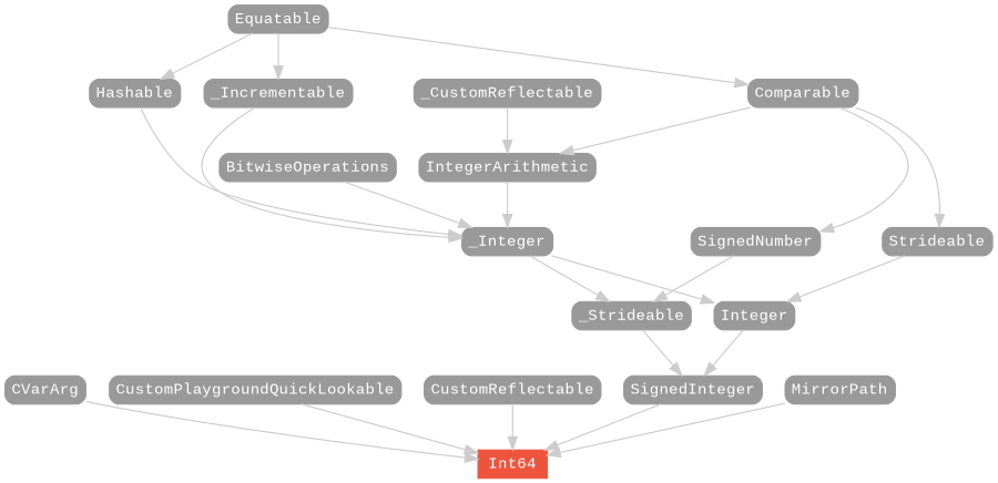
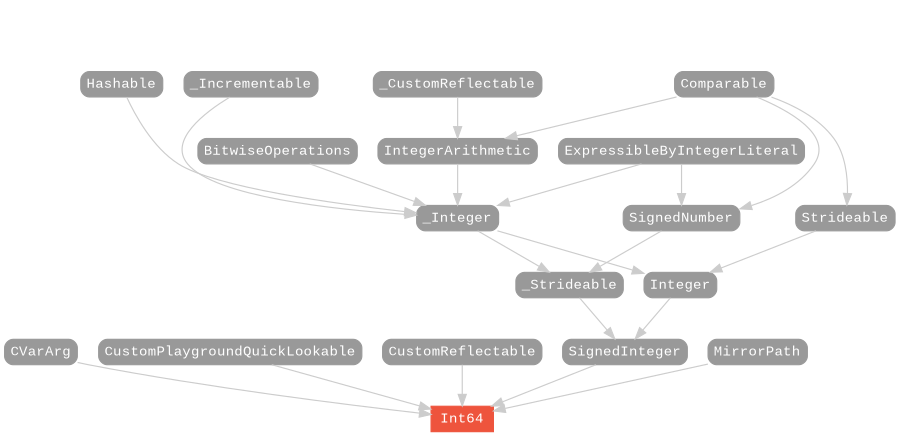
  strict digraph {
    fontname="Liberation Mono"
    node [color="#999999" fillcolor="#999999" fontcolor=white fontname="Liberation Mono" fontsize=12 margin="0.07,0.05" shape=box style="filled,rounded"]
    edge [color="#cccccc" fontname="Liberation Mono"]
    Int64 [color="#ee543d" fillcolor="#ee543d" height=0.3 style=filled]
    BitwiseOperations [height=0.3]
    _Integer [height=0.3]
    Integer [height=0.3]
    n5 [height=0.3 label=_Strideable]
    CVarArg [height=0.3]
    Comparable [height=0.3]
    IntegerArithmetic [height=0.3]
    SignedNumber [height=0.3]
    Strideable [height=0.3]
    CustomPlaygroundQuickLookable [height=0.3]
    CustomReflectable [height=0.3]
-   Equatable [height=0.3]
    Hashable [height=0.3]
    _Incrementable [height=0.3]
+   ExpressibleByIntegerLiteral [height=0.3]
    SignedInteger [height=0.3]
    MirrorPath [height=0.3]
    n19 [height=0.3 label=_CustomReflectable]
    subgraph sub_1 {
      rank=max
      Int64
    }
    BitwiseOperations -> _Integer
    _Integer -> Integer
    _Integer -> n5
    Integer -> SignedInteger
    n5 -> SignedInteger
    CVarArg -> Int64
    Comparable -> IntegerArithmetic
    Comparable -> SignedNumber
    Comparable -> Strideable
    IntegerArithmetic -> _Integer
    SignedNumber -> n5
    Strideable -> Integer
    CustomPlaygroundQuickLookable -> Int64
    CustomReflectable -> Int64
-   Equatable -> Comparable
-   Equatable -> Hashable
-   Equatable -> _Incrementable
    Hashable -> _Integer
    _Incrementable -> _Integer
+   ExpressibleByIntegerLiteral -> _Integer
+   ExpressibleByIntegerLiteral -> SignedNumber
    SignedInteger -> Int64
    MirrorPath -> Int64
    n19 -> IntegerArithmetic
  }
